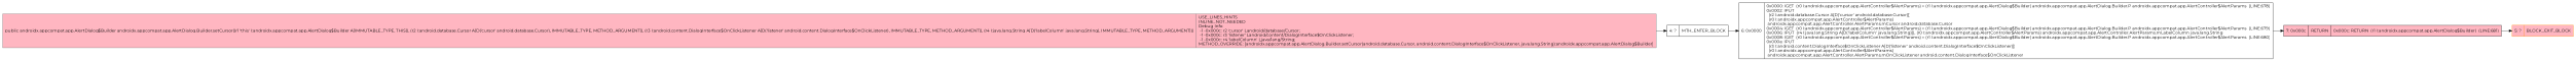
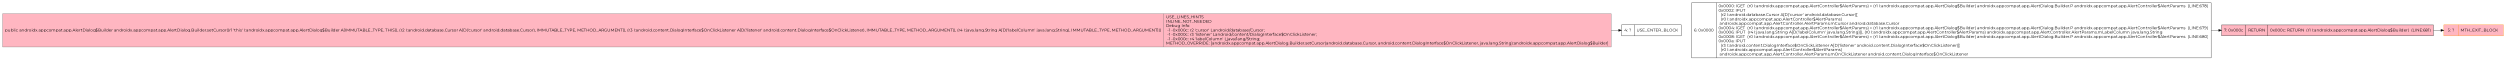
  digraph {
    fontname=Montserrat
    rankdir=LR
    node [color=black fillcolor=lightpink fontname=Montserrat shape=record style=filled]
    edge [fontname=Montserrat]
-   n1 [fillcolor=white label="{4\:\ ?|MTH_ENTER_BLOCK\l}"]
+   n1 [fillcolor=white label="{4\:\ ?|USE_ENTER_BLOCK\l}"]
    n2 [fillcolor=white label="{6\:\ 0x0000|0x0000: IGET  (r0 I:androidx.appcompat.app.AlertController$AlertParams) = (r1 I:androidx.appcompat.app.AlertDialog$Builder) androidx.appcompat.app.AlertDialog.Builder.P androidx.appcompat.app.AlertController$AlertParams  (LINE:678)\l0x0002: IPUT  \l  (r2 I:android.database.Cursor A[D('cursor' android.database.Cursor)])\l  (r0 I:androidx.appcompat.app.AlertController$AlertParams)\l androidx.appcompat.app.AlertController.AlertParams.mCursor android.database.Cursor \l0x0004: IGET  (r0 I:androidx.appcompat.app.AlertController$AlertParams) = (r1 I:androidx.appcompat.app.AlertDialog$Builder) androidx.appcompat.app.AlertDialog.Builder.P androidx.appcompat.app.AlertController$AlertParams  (LINE:679)\l0x0006: IPUT  (r4 I:java.lang.String A[D('labelColumn' java.lang.String)]), (r0 I:androidx.appcompat.app.AlertController$AlertParams) androidx.appcompat.app.AlertController.AlertParams.mLabelColumn java.lang.String \l0x0008: IGET  (r0 I:androidx.appcompat.app.AlertController$AlertParams) = (r1 I:androidx.appcompat.app.AlertDialog$Builder) androidx.appcompat.app.AlertDialog.Builder.P androidx.appcompat.app.AlertController$AlertParams  (LINE:680)\l0x000a: IPUT  \l  (r3 I:android.content.DialogInterface$OnClickListener A[D('listener' android.content.DialogInterface$OnClickListener)])\l  (r0 I:androidx.appcompat.app.AlertController$AlertParams)\l androidx.appcompat.app.AlertController.AlertParams.mOnClickListener android.content.DialogInterface$OnClickListener \l}"]
    n3 [label="{7\:\ 0x000c|RETURN\l|0x000c: RETURN  (r1 I:androidx.appcompat.app.AlertDialog$Builder)  (LINE:681)\l}"]
-   n4 [color=darkorange label="{5\:\ ?|BLOCK_EXIT_BLOCK\l}"]
+   n4 [color=darkorange label="{5\:\ ?|MTH_EXIT_BLOCK\l}"]
    n5 [color=gray40 label="{public androidx.appcompat.app.AlertDialog$Builder androidx.appcompat.app.AlertDialog.Builder.setCursor((r1 'this' I:androidx.appcompat.app.AlertDialog$Builder A[IMMUTABLE_TYPE, THIS]), (r2 I:android.database.Cursor A[D('cursor' android.database.Cursor), IMMUTABLE_TYPE, METHOD_ARGUMENT]), (r3 I:android.content.DialogInterface$OnClickListener A[D('listener' android.content.DialogInterface$OnClickListener), IMMUTABLE_TYPE, METHOD_ARGUMENT]), (r4 I:java.lang.String A[D('labelColumn' java.lang.String), IMMUTABLE_TYPE, METHOD_ARGUMENT]))  | USE_LINES_HINTS\lINLINE_NOT_NEEDED\lDebug Info:\l  \-1 \-0x000c: r2 'cursor' Landroid\/database\/Cursor;\l  \-1 \-0x000c: r3 'listener' Landroid\/content\/DialogInterface$OnClickListener;\l  \-1 \-0x000c: r4 'labelColumn' Ljava\/lang\/String;\lMETHOD_OVERRIDE: [androidx.appcompat.app.AlertDialog.Builder.setCursor(android.database.Cursor, android.content.DialogInterface$OnClickListener, java.lang.String):androidx.appcompat.app.AlertDialog$Builder]\l}"]
-   n1 -> n2
    n2 -> n3
    n3 -> n4
    n5 -> n1
  }
